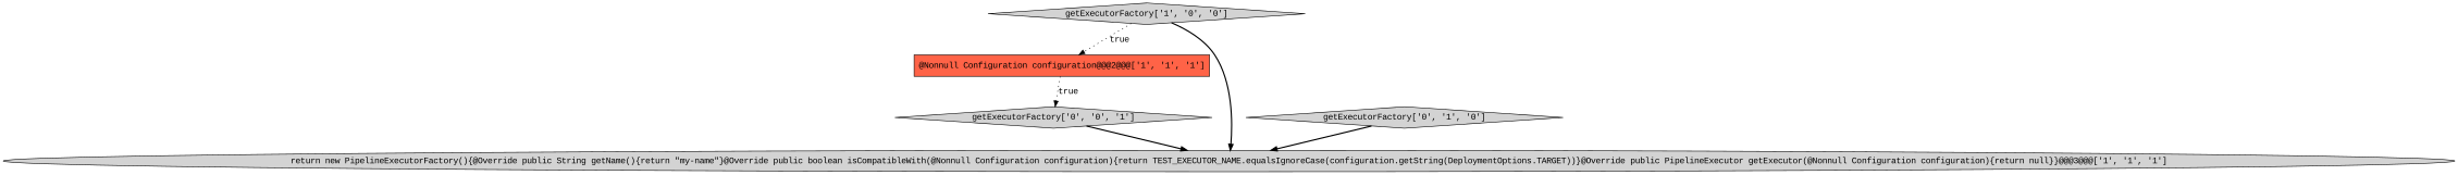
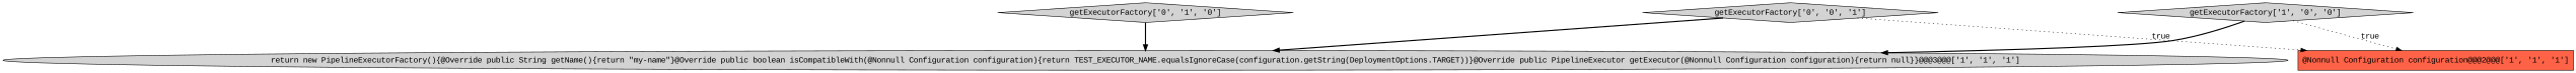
  digraph {
    fontname="Liberation Mono"
    node [fillcolor=lightgray fontname="Liberation Mono" shape=diamond style=filled]
    edge [fontname="Liberation Mono" style=bold]
    n1 [label="getExecutorFactory['1', '0', '0']"]
    n2 [fillcolor=tomato label="@Nonnull Configuration configuration@@@2@@@['1', '1', '1']" shape=box]
    n3 [label="return new PipelineExecutorFactory(){@Override public String getName(){return \"my-name\"}@Override public boolean isCompatibleWith(@Nonnull Configuration configuration){return TEST_EXECUTOR_NAME.equalsIgnoreCase(configuration.getString(DeploymentOptions.TARGET))}@Override public PipelineExecutor getExecutor(@Nonnull Configuration configuration){return null}}@@@3@@@['1', '1', '1']" shape=ellipse]
    n4 [label="getExecutorFactory['0', '0', '1']"]
    n5 [label="getExecutorFactory['0', '1', '0']"]
    n1 -> n2 [label=true style=dotted]
    n1 -> n3
-   n2 -> n4 [label=true style=dotted]
+   n4 -> n2 [label=true style=dotted]
    n4 -> n3
    n5 -> n3
  }
